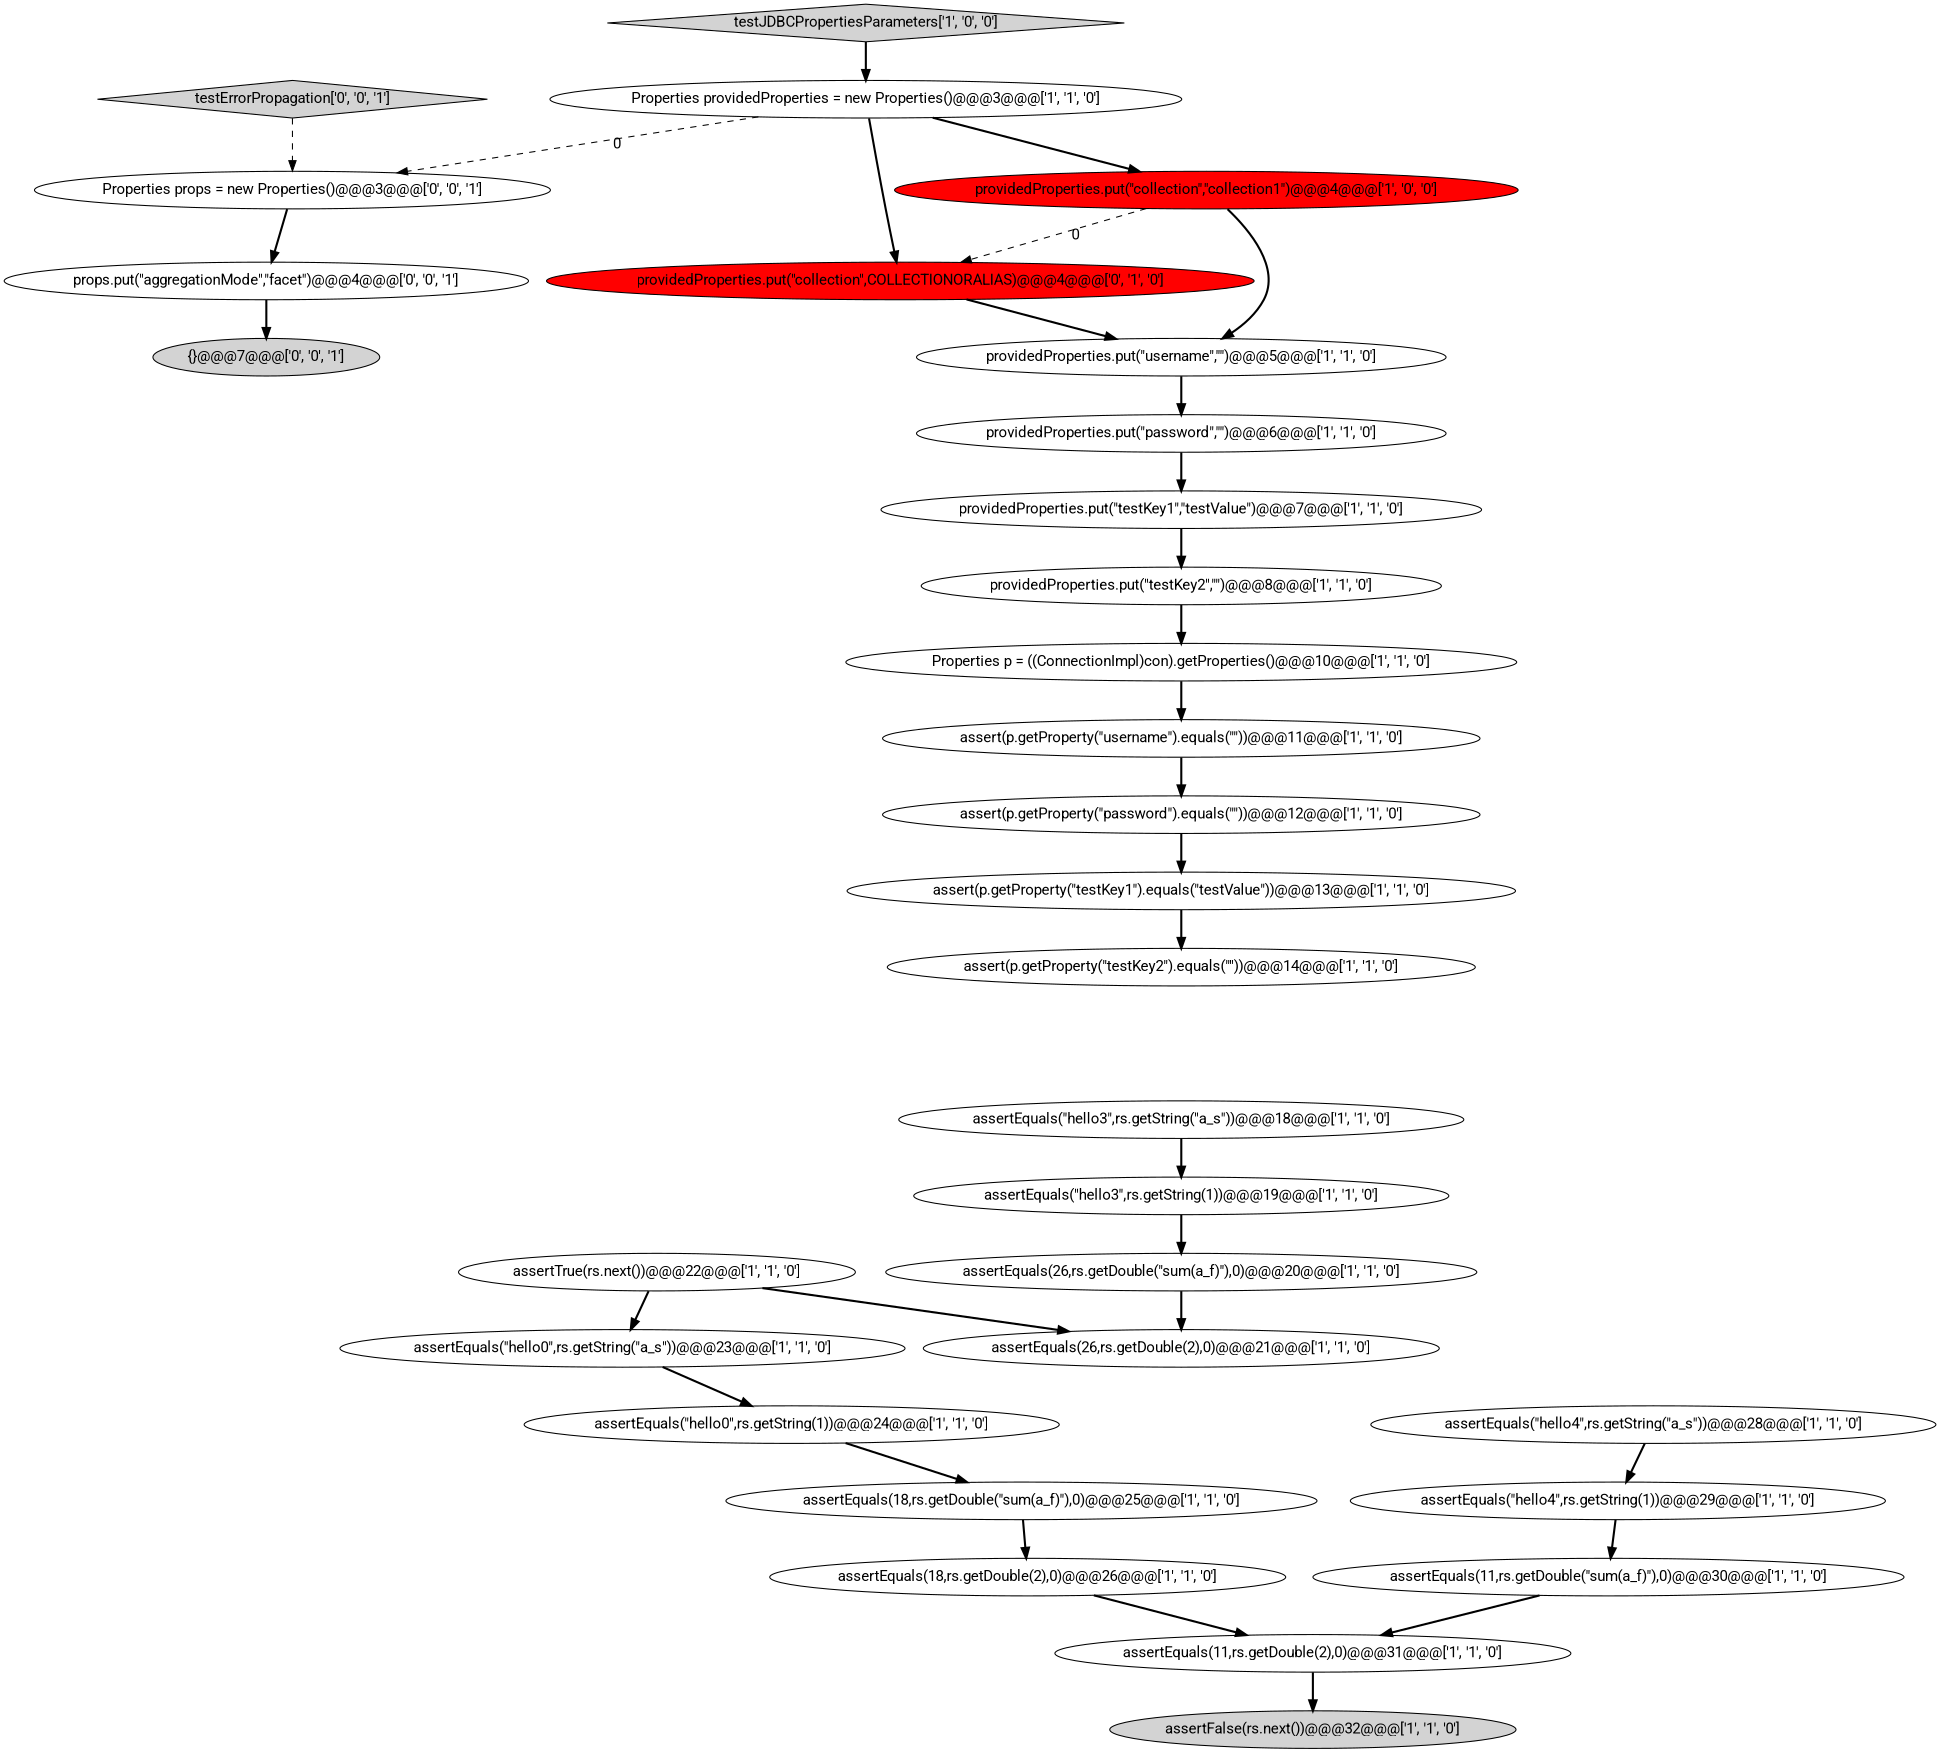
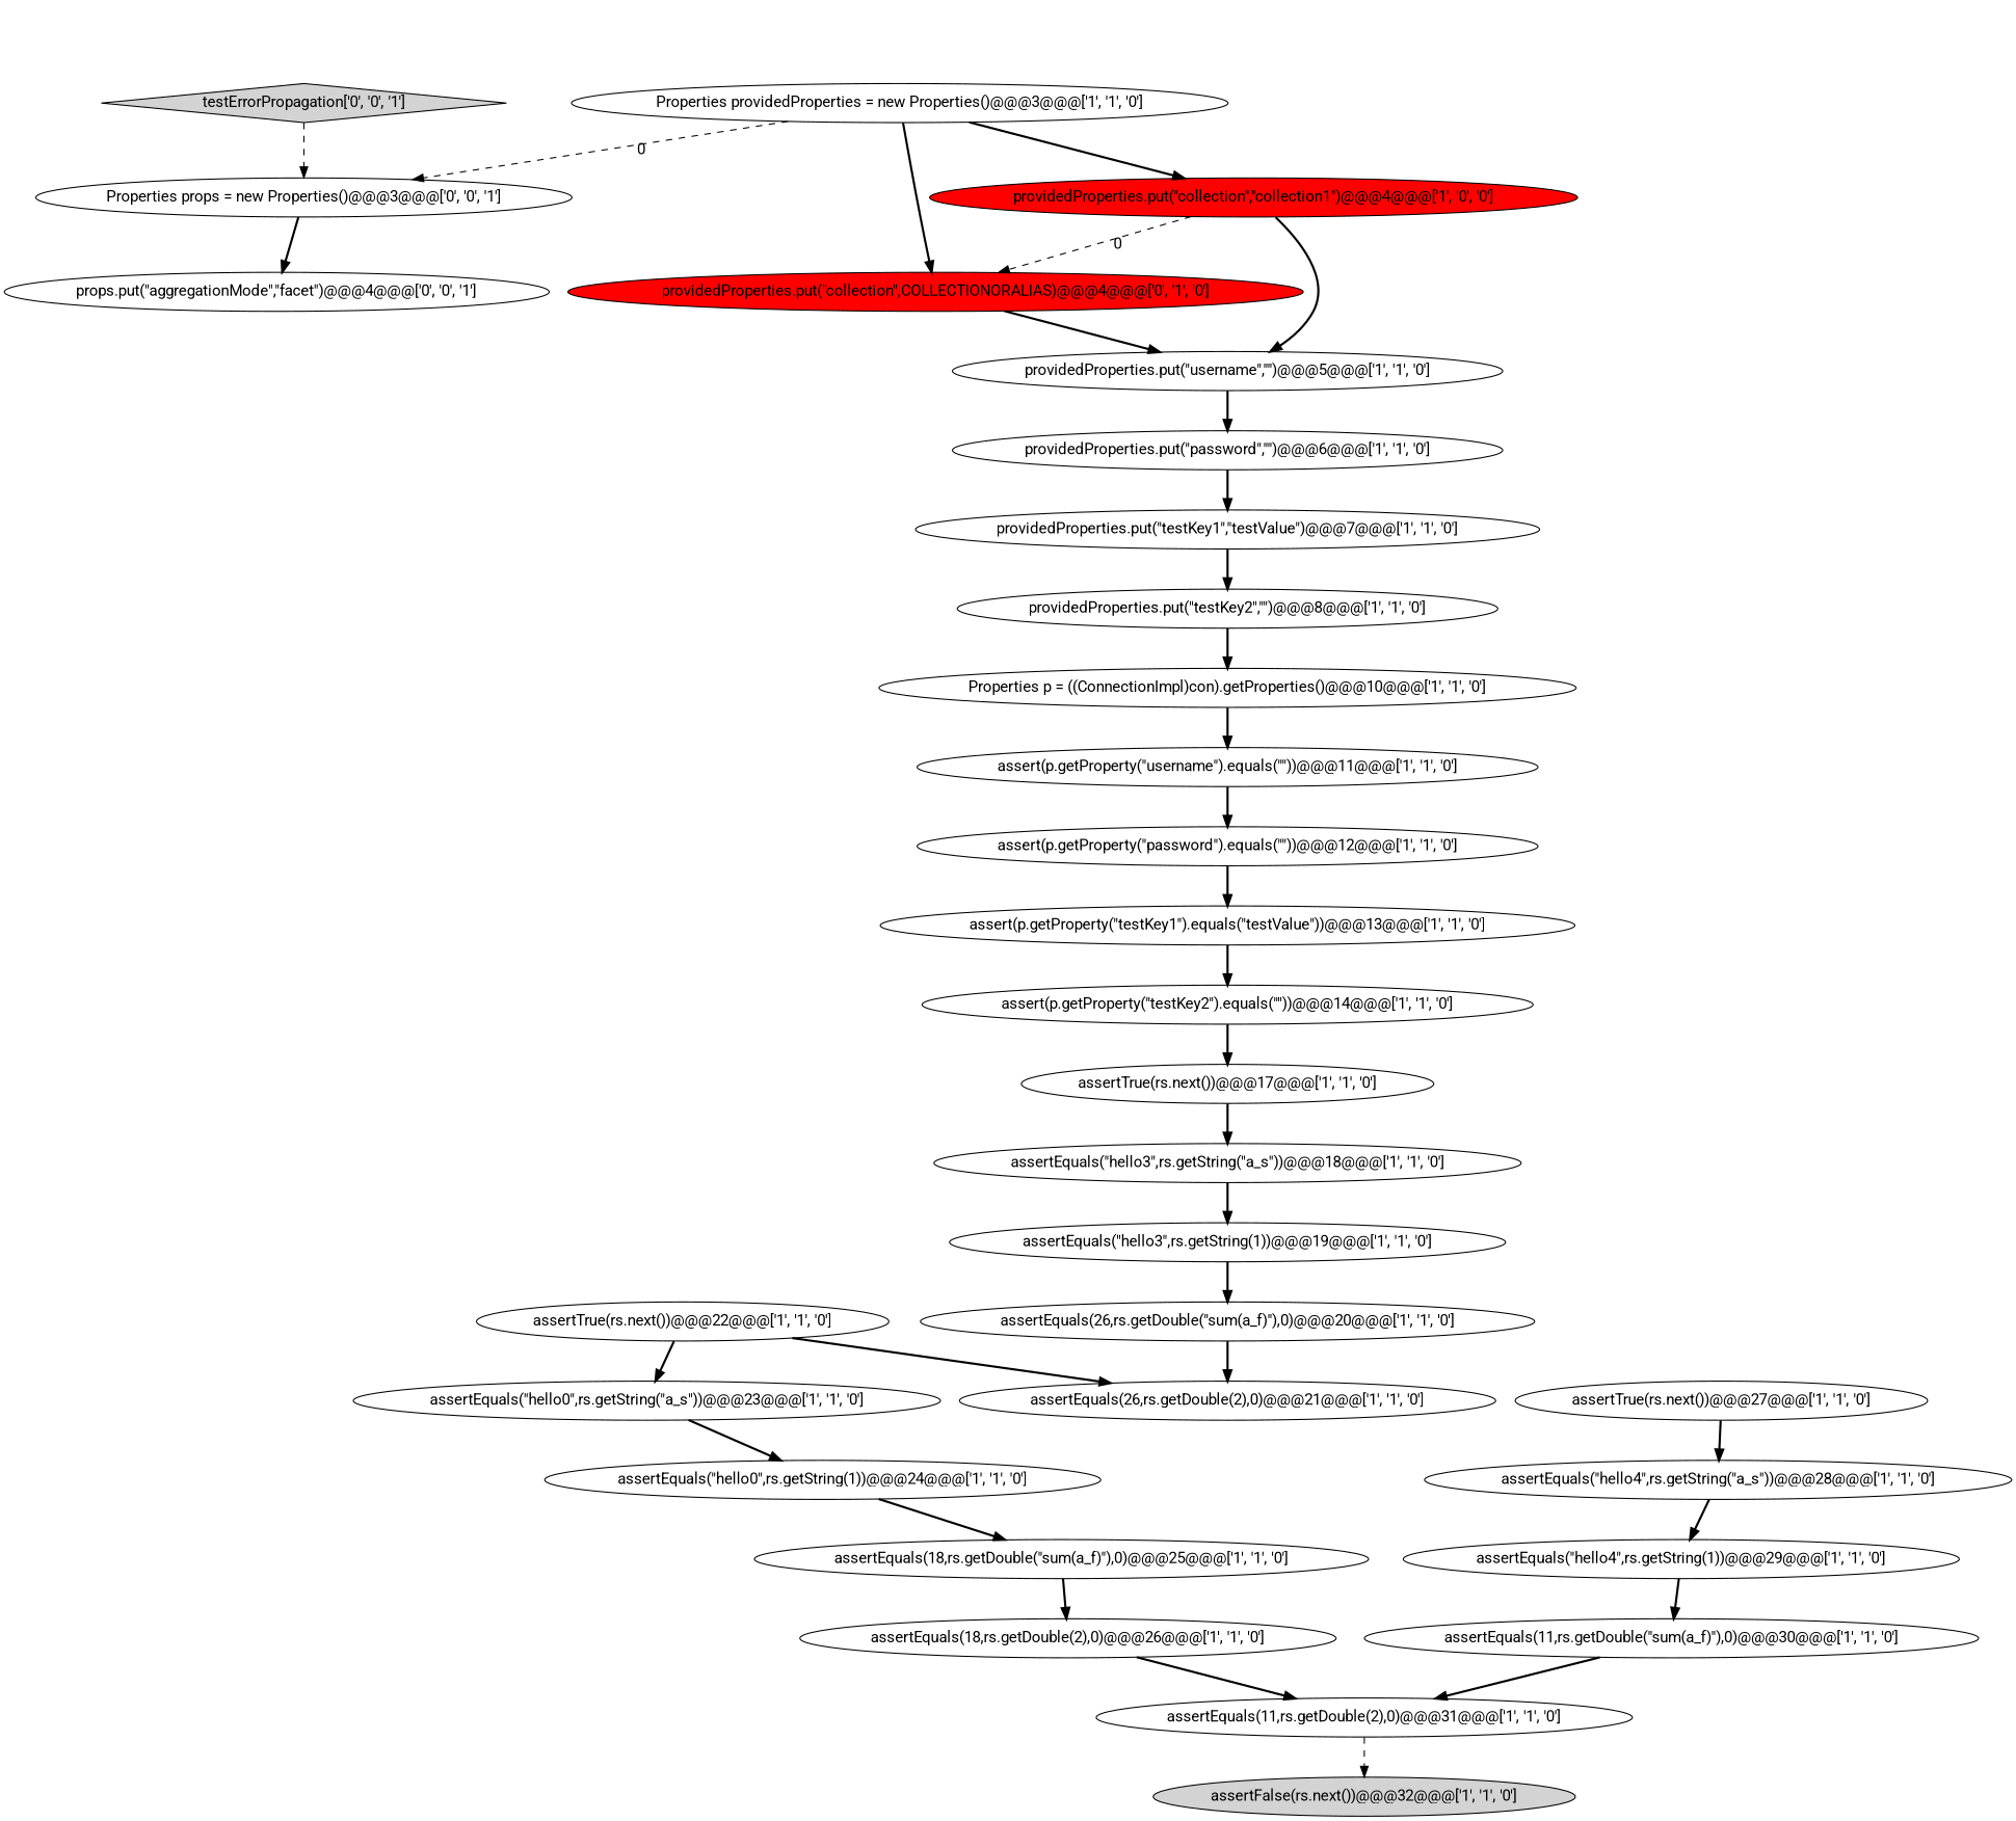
  digraph {
    fontname=Roboto
    node [fillcolor=white fontname=Roboto shape=ellipse style=filled]
    edge [fontname=Roboto style=bold]
    n1 [fillcolor=red label="providedProperties.put(\"collection\",COLLECTIONORALIAS)@@@4@@@['0', '1', '0']"]
    n2 [label="providedProperties.put(\"username\",\"\")@@@5@@@['1', '1', '0']"]
    n3 [label="providedProperties.put(\"password\",\"\")@@@6@@@['1', '1', '0']"]
    n4 [label="providedProperties.put(\"testKey1\",\"testValue\")@@@7@@@['1', '1', '0']"]
    n5 [label="assertEquals(\"hello4\",rs.getString(1))@@@29@@@['1', '1', '0']"]
    n6 [label="assertEquals(11,rs.getDouble(\"sum(a_f)\"),0)@@@30@@@['1', '1', '0']"]
    n7 [label="assertEquals(11,rs.getDouble(2),0)@@@31@@@['1', '1', '0']"]
    n8 [fillcolor=red label="providedProperties.put(\"collection\",\"collection1\")@@@4@@@['1', '0', '0']"]
    n9 [label="assert(p.getProperty(\"testKey1\").equals(\"testValue\"))@@@13@@@['1', '1', '0']"]
    n10 [label="assert(p.getProperty(\"testKey2\").equals(\"\"))@@@14@@@['1', '1', '0']"]
+   n11 [label="assertTrue(rs.next())@@@17@@@['1', '1', '0']"]
    n12 [label="assertEquals(18,rs.getDouble(\"sum(a_f)\"),0)@@@25@@@['1', '1', '0']"]
    n13 [label="assertEquals(18,rs.getDouble(2),0)@@@26@@@['1', '1', '0']"]
    n14 [label="assertTrue(rs.next())@@@22@@@['1', '1', '0']"]
    n15 [label="assertEquals(\"hello0\",rs.getString(\"a_s\"))@@@23@@@['1', '1', '0']"]
    n16 [label="assertEquals(26,rs.getDouble(2),0)@@@21@@@['1', '1', '0']"]
    n17 [label="assertEquals(\"hello0\",rs.getString(1))@@@24@@@['1', '1', '0']"]
+   n18 [label="assertTrue(rs.next())@@@27@@@['1', '1', '0']"]
    n19 [label="assertEquals(\"hello4\",rs.getString(\"a_s\"))@@@28@@@['1', '1', '0']"]
    n20 [label="Properties providedProperties = new Properties()@@@3@@@['1', '1', '0']"]
    n21 [label="Properties props = new Properties()@@@3@@@['0', '0', '1']"]
    n22 [label="props.put(\"aggregationMode\",\"facet\")@@@4@@@['0', '0', '1']"]
    n23 [label="assertEquals(\"hello3\",rs.getString(1))@@@19@@@['1', '1', '0']"]
    n24 [label="assertEquals(26,rs.getDouble(\"sum(a_f)\"),0)@@@20@@@['1', '1', '0']"]
-   n25 [fillcolor=lightgray label="{}@@@7@@@['0', '0', '1']"]
    n26 [label="assertEquals(\"hello3\",rs.getString(\"a_s\"))@@@18@@@['1', '1', '0']"]
-   n27 [fillcolor=lightgray label="testJDBCPropertiesParameters['1', '0', '0']" shape=diamond]
    n28 [label="providedProperties.put(\"testKey2\",\"\")@@@8@@@['1', '1', '0']"]
    n29 [label="Properties p = ((ConnectionImpl)con).getProperties()@@@10@@@['1', '1', '0']"]
    n30 [label="assert(p.getProperty(\"username\").equals(\"\"))@@@11@@@['1', '1', '0']"]
    n31 [label="assert(p.getProperty(\"password\").equals(\"\"))@@@12@@@['1', '1', '0']"]
    n32 [fillcolor=lightgray label="assertFalse(rs.next())@@@32@@@['1', '1', '0']"]
    n33 [fillcolor=lightgray label="testErrorPropagation['0', '0', '1']" shape=diamond]
    n1 -> n2
    n2 -> n3
    n3 -> n4
    n4 -> n28
    n5 -> n6
    n6 -> n7
-   n7 -> n32
+   n7 -> n32 [style=dashed]
    n8 -> n1 [label=0 style=dashed]
    n8 -> n2
    n9 -> n10
+   n10 -> n11
+   n11 -> n26
    n12 -> n13
    n13 -> n7
    n14 -> n15
    n14 -> n16
    n15 -> n17
    n17 -> n12
+   n18 -> n19
    n19 -> n5
    n20 -> n1
    n20 -> n8
    n20 -> n21 [label=0 style=dashed]
    n21 -> n22
-   n22 -> n25
    n23 -> n24
    n24 -> n16
    n26 -> n23
-   n27 -> n20
    n28 -> n29
    n29 -> n30
    n30 -> n31
    n31 -> n9
    n33 -> n21 [style=dashed]
  }
